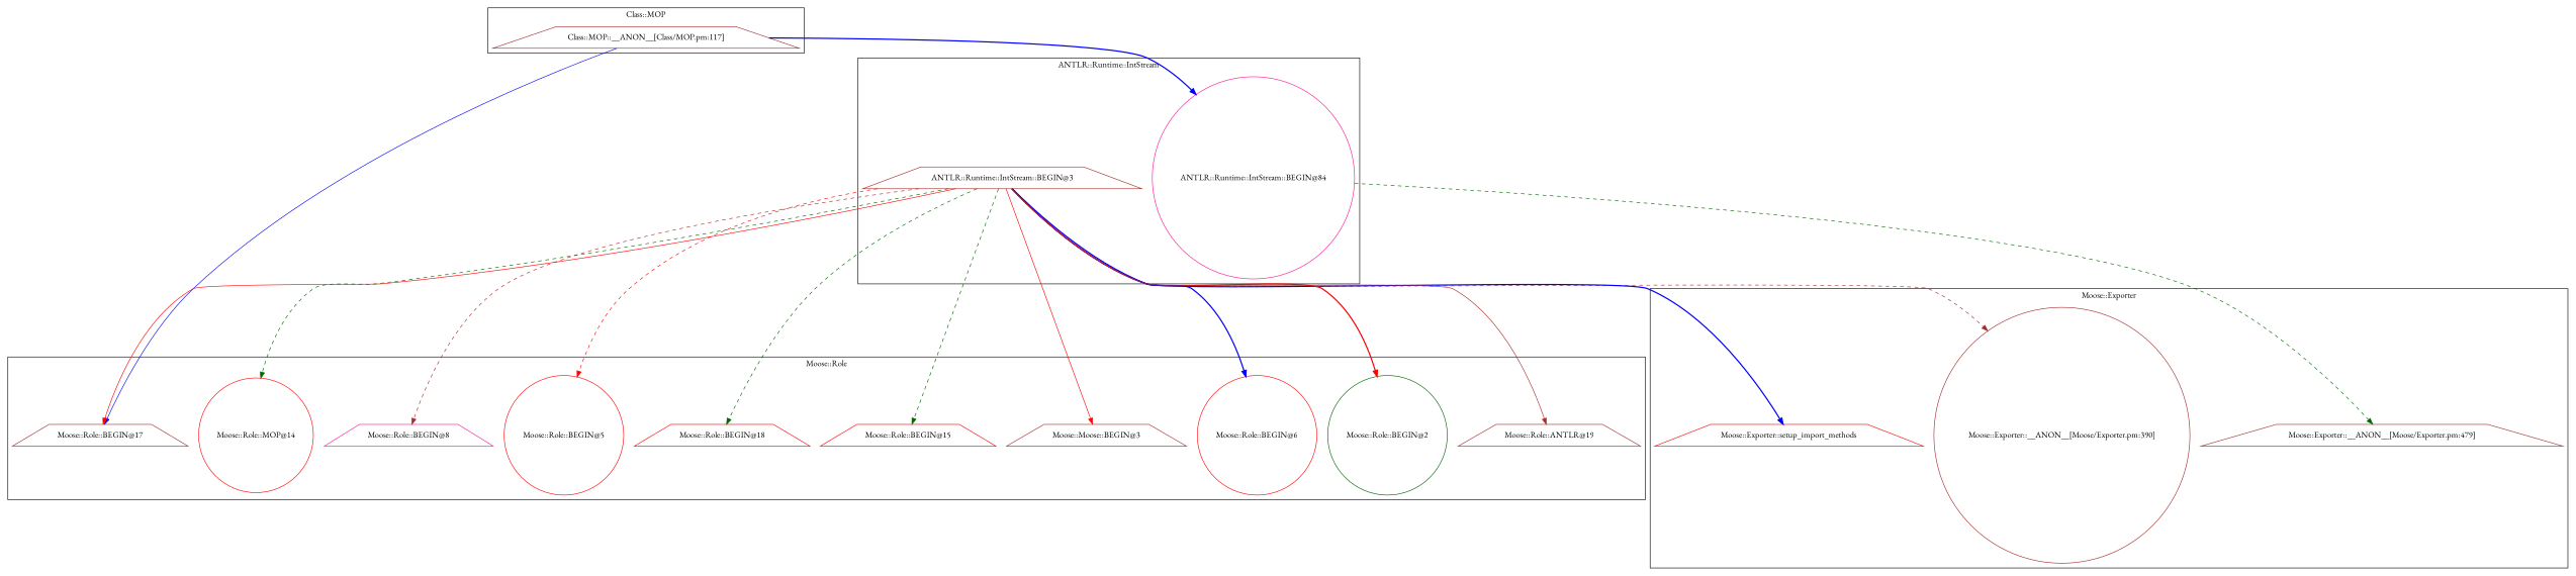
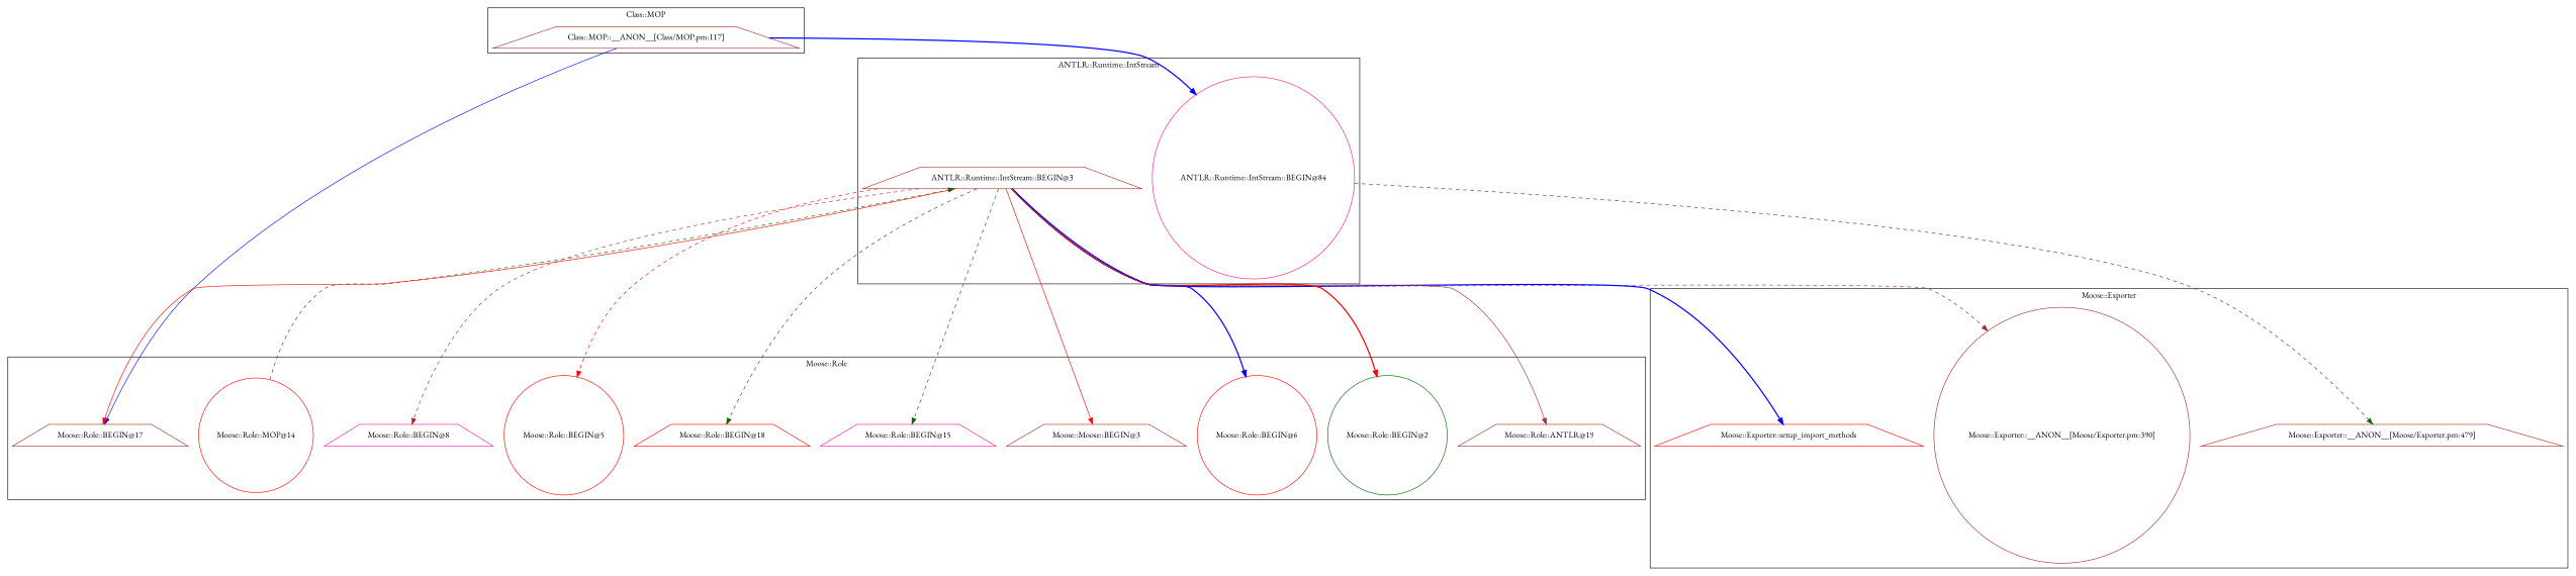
  digraph {
    fontname="EB Garamond"
    node [color=brown fontname="EB Garamond" shape=trapezium]
    edge [color=blue fontname="EB Garamond" style=dashed]
    "Class::MOP::__ANON__[Class/MOP.pm:117]"
    "Moose::Exporter::__ANON__[Moose/Exporter.pm:479]"
    "Moose::Exporter::__ANON__[Moose/Exporter.pm:390]" [shape=circle]
    "Moose::Exporter::setup_import_methods" [color=red]
    "Moose::Role::BEGIN@2" [color=darkgreen shape=circle]
    "Moose::Role::BEGIN@6" [color=red shape=circle]
    n7 [label="Moose::Moose::BEGIN@3"]
    "Moose::Role::BEGIN@17"
-   "Moose::Role::BEGIN@15" [color=red]
+   "Moose::Role::BEGIN@15" [color=deeppink]
    "Moose::Role::BEGIN@18" [color=red]
    "Moose::Role::BEGIN@5" [color=red shape=circle]
    "Moose::Role::BEGIN@8" [color=deeppink]
    n13 [color=red label="Moose::Role::MOP@14" shape=circle]
    n14 [label="Moose::Role::ANTLR@19"]
    "ANTLR::Runtime::IntStream::BEGIN@3"
    "ANTLR::Runtime::IntStream::BEGIN@84" [color=deeppink shape=circle]
    subgraph cluster_1 {
      label="Class::MOP"
      "Class::MOP::__ANON__[Class/MOP.pm:117]"
    }
    subgraph cluster_2 {
      label="Moose::Exporter"
      "Moose::Exporter::__ANON__[Moose/Exporter.pm:479]"
      "Moose::Exporter::__ANON__[Moose/Exporter.pm:390]"
      "Moose::Exporter::setup_import_methods"
    }
    subgraph cluster_3 {
      label="Moose::Role"
      "Moose::Role::BEGIN@2"
      "Moose::Role::BEGIN@6"
      n7
      "Moose::Role::BEGIN@17"
      "Moose::Role::BEGIN@15"
      "Moose::Role::BEGIN@18"
      "Moose::Role::BEGIN@5"
      "Moose::Role::BEGIN@8"
      n13
      n14
    }
    subgraph cluster_4 {
      label="ANTLR::Runtime::IntStream"
      "ANTLR::Runtime::IntStream::BEGIN@3"
      "ANTLR::Runtime::IntStream::BEGIN@84"
    }
    "Class::MOP::__ANON__[Class/MOP.pm:117]" -> "Moose::Role::BEGIN@17" [style=solid]
    "Class::MOP::__ANON__[Class/MOP.pm:117]" -> "ANTLR::Runtime::IntStream::BEGIN@84" [style=bold]
    "ANTLR::Runtime::IntStream::BEGIN@3" -> "Moose::Exporter::__ANON__[Moose/Exporter.pm:390]" [color=brown]
    "ANTLR::Runtime::IntStream::BEGIN@3" -> "Moose::Exporter::setup_import_methods" [style=bold]
    "ANTLR::Runtime::IntStream::BEGIN@3" -> "Moose::Role::BEGIN@2" [color=red style=bold]
    "ANTLR::Runtime::IntStream::BEGIN@3" -> "Moose::Role::BEGIN@6" [style=bold]
    "ANTLR::Runtime::IntStream::BEGIN@3" -> n7 [color=red style=solid]
    "ANTLR::Runtime::IntStream::BEGIN@3" -> "Moose::Role::BEGIN@17" [color=red style=solid]
    "ANTLR::Runtime::IntStream::BEGIN@3" -> "Moose::Role::BEGIN@15" [color=darkgreen]
    "ANTLR::Runtime::IntStream::BEGIN@3" -> "Moose::Role::BEGIN@18" [color=darkgreen]
    "ANTLR::Runtime::IntStream::BEGIN@3" -> "Moose::Role::BEGIN@5" [color=red]
    "ANTLR::Runtime::IntStream::BEGIN@3" -> "Moose::Role::BEGIN@8" [color=brown]
-   "ANTLR::Runtime::IntStream::BEGIN@3" -> n13 [color=darkgreen]
+   n13 -> "ANTLR::Runtime::IntStream::BEGIN@3" [color=darkgreen]
    "ANTLR::Runtime::IntStream::BEGIN@3" -> n14 [color=brown style=solid]
    "ANTLR::Runtime::IntStream::BEGIN@84" -> "Moose::Exporter::__ANON__[Moose/Exporter.pm:479]" [color=darkgreen]
  }
